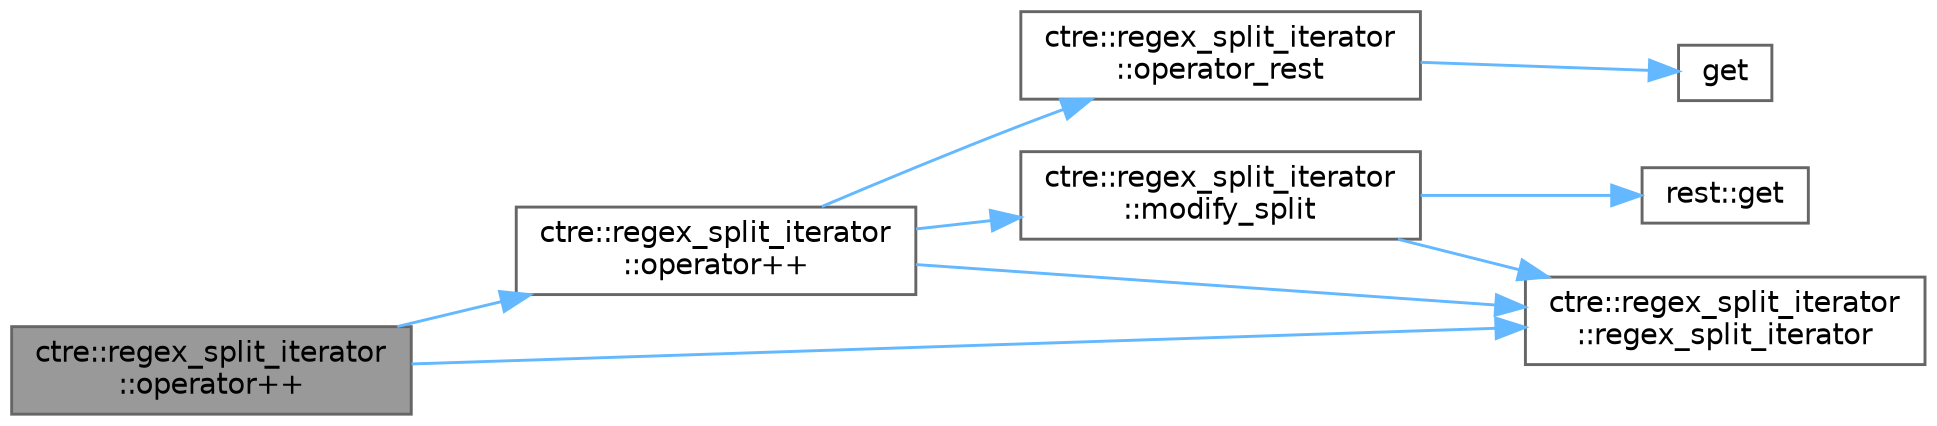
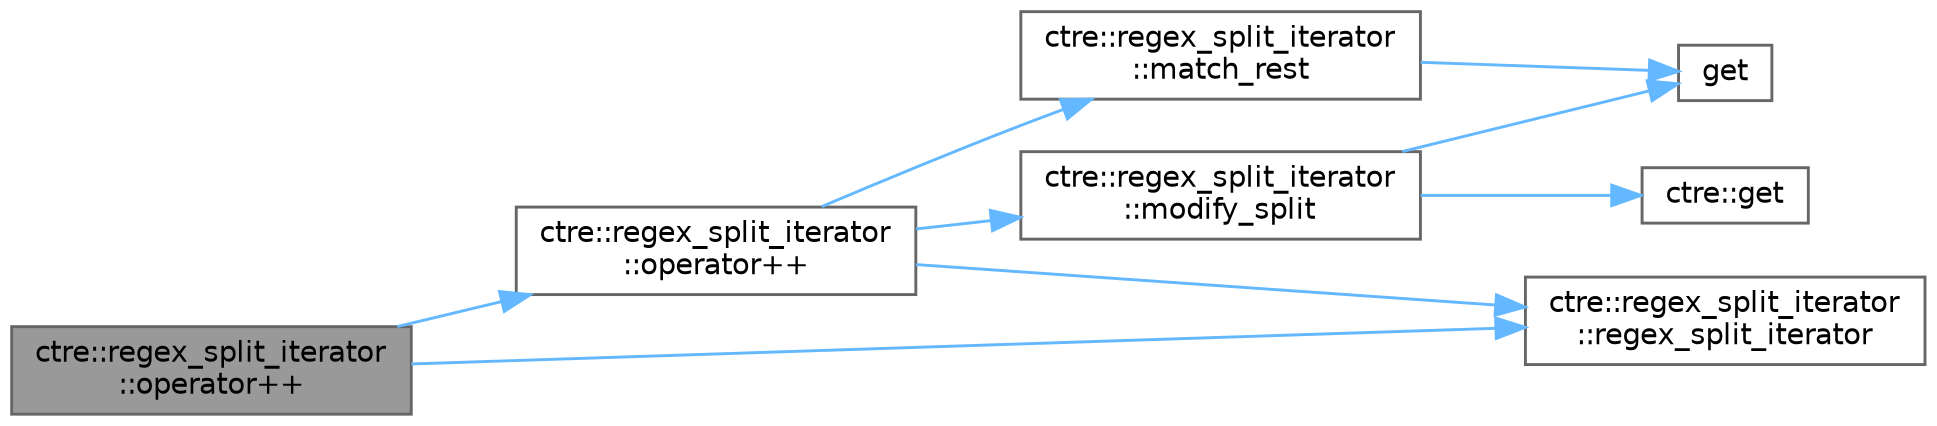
  digraph {
    rankdir=LR
    node [color=grey40 fillcolor=white fontname=Helvetica fontsize=10 shape=box style=filled]
    edge [color=steelblue1 fontname=Helvetica fontsize=10 labelfontname=Helvetica labelfontsize=10 style=solid]
    n1 [color=gray40 fillcolor=grey60 fontcolor=black height=0.2 label="ctre::regex_split_iterator\l::operator++" width=0.4]
    n2 [height=0.2 label="ctre::regex_split_iterator\l::operator++" width=0.4]
    n3 [height=0.2 label="ctre::regex_split_iterator\l::regex_split_iterator" width=0.4]
-   n4 [height=0.2 label="ctre::regex_split_iterator\l::operator_rest" width=0.4]
+   n4 [height=0.2 label="ctre::regex_split_iterator\l::match_rest" width=0.4]
    n5 [height=0.2 label="ctre::regex_split_iterator\l::modify_split" width=0.4]
    n6 [height=0.2 label=get width=0.4]
-   n7 [height=0.2 label="rest::get" width=0.4]
+   n7 [height=0.2 label="ctre::get" width=0.4]
    n1 -> n2
    n1 -> n3
    n2 -> n3
    n2 -> n4
    n2 -> n5
    n4 -> n6
-   n5 -> n3
+   n5 -> n6
    n5 -> n7
  }
